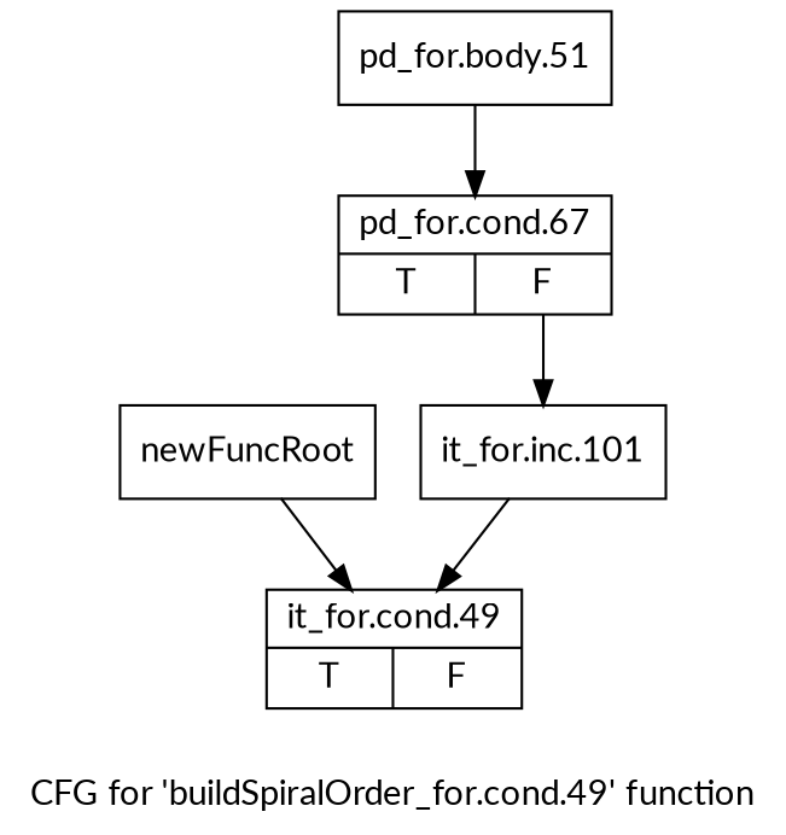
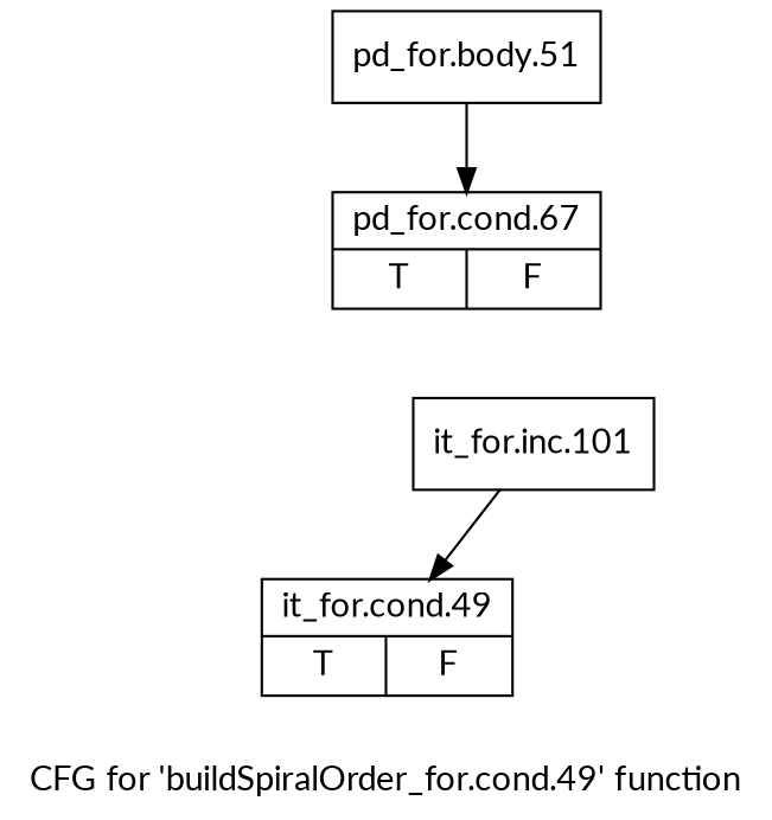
  digraph {
    fontname=Lato
    label="CFG for 'buildSpiralOrder_for.cond.49' function"
    node [fontname=Lato shape=record]
    edge [fontname=Lato]
-   n1 [label="{newFuncRoot}"]
    n2 [label="{it_for.cond.49|{<s0>T|<s1>F}}"]
    n3 [label="{pd_for.body.51}"]
    n4 [label="{pd_for.cond.67|{<s0>T|<s1>F}}"]
    n5 [label="{it_for.inc.101}"]
-   n1 -> n2
    n3 -> n4
-   n4 -> n5 [tailport=s1]
    n5 -> n2
  }
